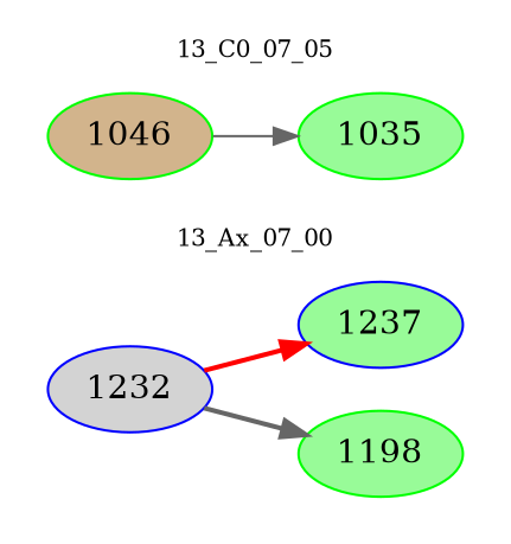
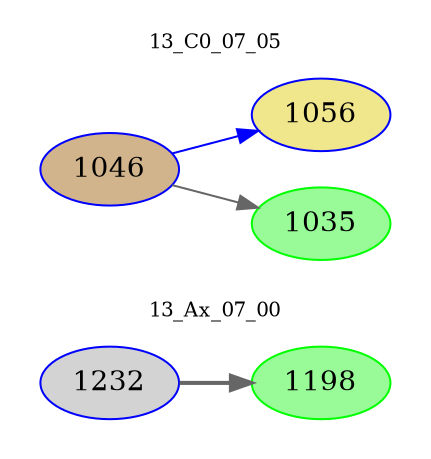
  digraph {
    rankdir=LR
    node [color=blue fillcolor=palegreen style=filled]
    edge [color=gray40 style=bold]
    n1 [fillcolor=lightgrey label=1232]
    n2 [color=green label=1198]
-   n3 [label=1237]
-   n4 [color=green fillcolor=tan label=1046]
+   n4 [fillcolor=tan label=1046]
    n5 [color=green label=1035]
+   n6 [fillcolor=khaki label=1056]
    subgraph cluster_1 {
      color=white
      fontsize=10
      label="13_Ax_07_00"
      n1
      n2
-     n3
    }
    subgraph cluster_2 {
      color=white
      fontsize=10
      label="13_C0_07_05"
      n4
      n5
+     n6
    }
    n1 -> n2
-   n1 -> n3 [color=red]
    n4 -> n5 [style=solid]
+   n4 -> n6 [color=blue style=solid]
  }
